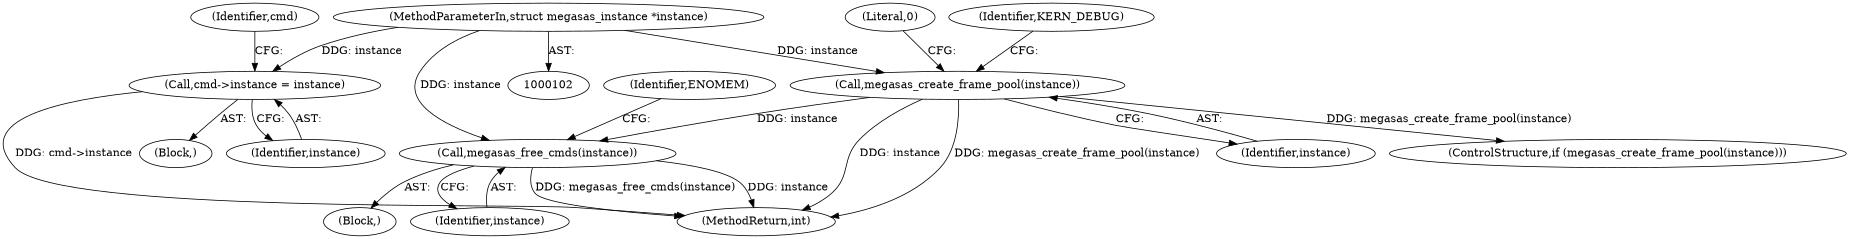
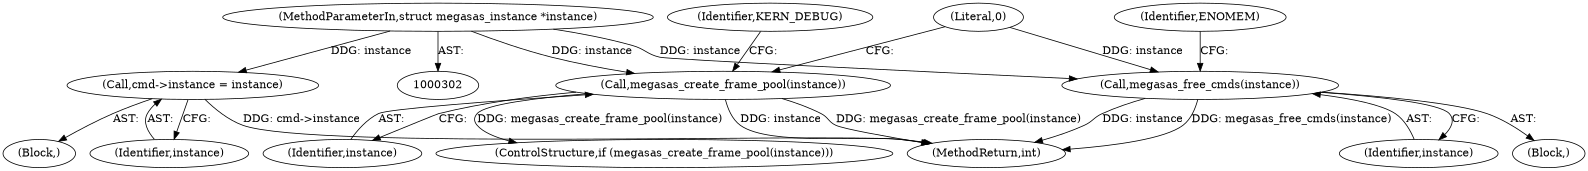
  digraph {
    n1 [label="(MethodParameterIn,struct megasas_instance *instance)"]
    n2 [label="(Call,cmd->instance = instance)"]
    n3 [label="(Call,megasas_create_frame_pool(instance))"]
    n4 [label="(Call,megasas_free_cmds(instance))"]
-   1000102
+   1000102 [label=1000302]
    n6 [label="(MethodReturn,int)"]
    n7 [label="(Block,)"]
    n8 [label="(Identifier,instance)"]
    n9 [label="(Identifier,instance)"]
    n10 [label="(ControlStructure,if (megasas_create_frame_pool(instance)))"]
    n11 [label="(Block,)"]
    n12 [label="(Identifier,instance)"]
    n13 [label="(Identifier,ENOMEM)"]
    n14 [label="(Literal,0)"]
    n15 [label="(Identifier,KERN_DEBUG)"]
-   n16 [label="(Identifier,cmd)"]
    n1 -> n2 [label="DDG: instance"]
    n1 -> n3 [label="DDG: instance"]
    n1 -> n4 [label="DDG: instance"]
    n1 -> 1000102 [label="AST: "]
    n2 -> n6 [label="DDG: cmd->instance"]
    n2 -> n7 [label="AST: "]
    n2 -> n8 [label="CFG: "]
-   n3 -> n4 [label="DDG: instance"]
+   n14 -> n4 [label="DDG: instance"]
    n3 -> n6 [label="DDG: instance"]
    n3 -> n6 [label="DDG: megasas_create_frame_pool(instance)"]
    n3 -> n9 [label="CFG: "]
    n3 -> n10 [label="DDG: megasas_create_frame_pool(instance)"]
    n4 -> n6 [label="DDG: instance"]
    n4 -> n6 [label="DDG: megasas_free_cmds(instance)"]
    n4 -> n11 [label="AST: "]
    n4 -> n12 [label="CFG: "]
    n8 -> n2 [label="AST: "]
    n9 -> n3 [label="AST: "]
    n12 -> n4 [label="AST: "]
    n13 -> n4 [label="CFG: "]
    n14 -> n3 [label="CFG: "]
    n15 -> n3 [label="CFG: "]
-   n16 -> n2 [label="CFG: "]
  }
